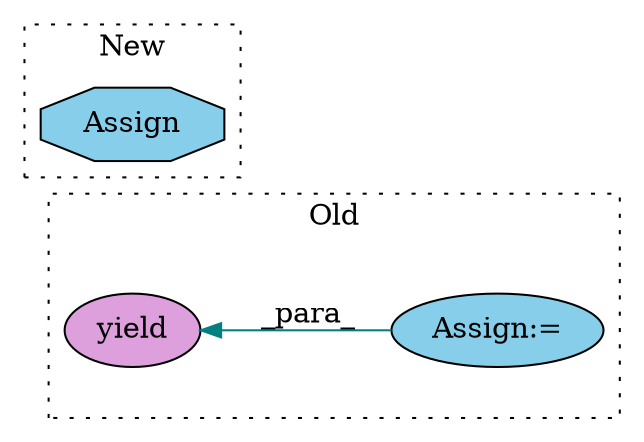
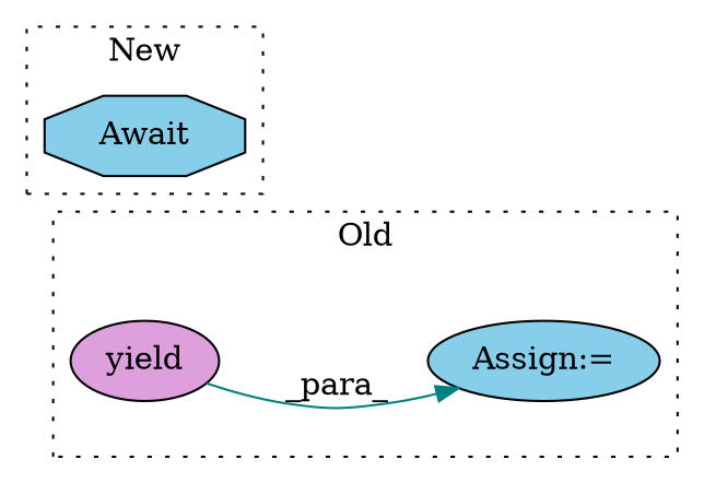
  digraph {
    rankdir=LR
    node [l=6 shape=ellipse style=filled fillcolor=skyblue]
    n1 [a=105 label=yield s=4408 fillcolor=plum]
    n2 [a=68 l=3 label="Assign:=" s=3814]
-   n3 [a=70 label=Assign s=1527 shape=octagon]
+   n3 [a=70 label=Await s=1527 shape=octagon]
    subgraph cluster_1 {
      label=Old
      style=dotted
      n1
      n2
    }
    subgraph cluster_2 {
      label=New
      style=dotted
      n3
    }
-   n2 -> n1 [label=_para_ color=teal]
+   n1 -> n2 [label=_para_ color=teal]
  }
